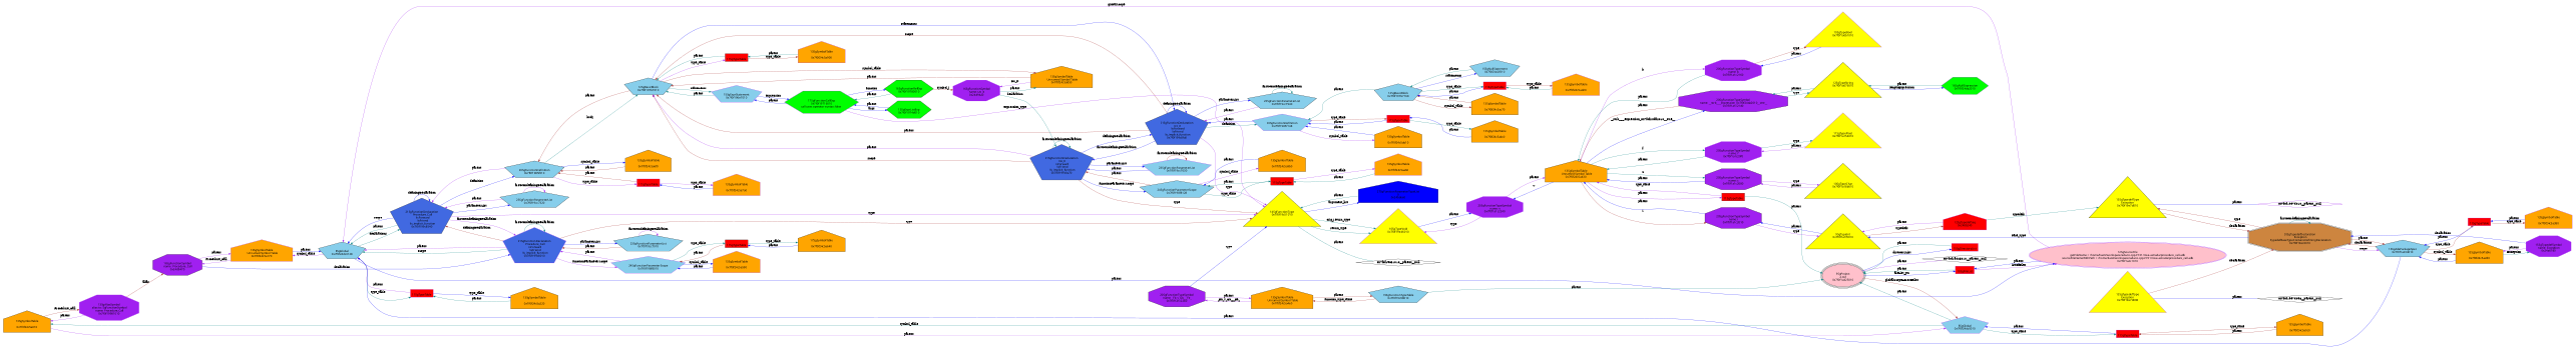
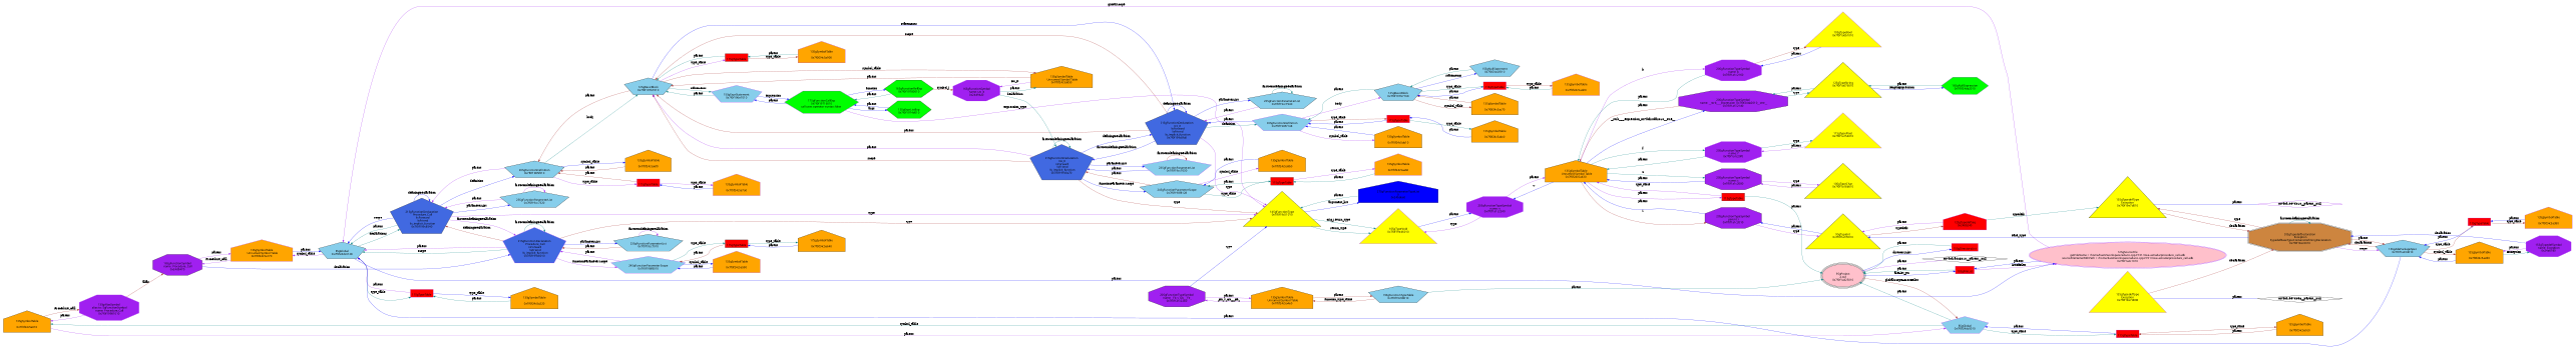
  digraph {
    rankdir=LR
    node [color=black fillcolor=orange fontcolor=black fontname="7x13bold" peripheries=1 regular=0 shape=polygon sides=5 style=filled]
    edge [color=blue dir=forward]
    n1 [label="\n13SgSymbolTable\n  \n  0x7f0f24c5a010  " shape=house]
    n2 [color=purple fillcolor=purple label="\n13SgAliasSymbol\n alias to: SgFunctionSymbol\n name: Procedure_Call\n  0x7f0f19981010  " sides=8]
    n3 [color=purple fillcolor=skyblue label="\n8SgGlobal\n  0x7f0f24cb0010  "]
    n4 [fillcolor=purple label="\n16SgFunctionSymbol\n name: Procedure_Call\n  0x24d9470  " sides=8]
    n5 [color=purple fillcolor=red label="\n11SgTypeTable" sides=4]
    n6 [fillcolor=pink label="\n9SgProject\n  a.out  \n  0x7f0f1a425010  " peripheries=3 shape=ellipse]
    n7 [color=purple label="\n13SgSymbolTable\n  Unnamed Symbol Table\n  0x7f0f24c5a170  " shape=house]
    n8 [color=purple fillcolor=royalblue label="\n21SgFunctionDeclaration\n  Procedure_Call\n  isForward\n  !isFriend\n  !is_implicit_function\n  0x7f0f199c8010  "]
    n9 [label="\n13SgSymbolTable\n  \n  0x7f0f24c5a0c0  " shape=house]
    n10 [color=purple fillcolor=red label="\n10SgFileList" sides=4]
    n11 [color=purple fillcolor=red label="\n15SgDirectoryList" sides=4]
    "0x7f0f1a425010__parent__null" [shape=diamond fillcolor="" fontcolor="" fontname="" peripheries="" regular="" sides="" style=""]
    n13 [fillcolor=skyblue label="\n8SgGlobal\n  0x7f0f24cb0128  "]
    n14 [color=purple fillcolor=red label="\n11SgTypeTable" sides=4]
    n15 [color=purple fillcolor=pink label="\n12SgSourceFile\n  getFileName = /home/liao6/workspace/ada-to-cpp-FY21/rose-ast/ada/procedure_call.adb  \n  sourceFileNameWithPath = /home/liao6/workspace/ada-to-cpp-FY21/rose-ast/ada/procedure_call.adb  \n  0x7f0f1a2c1010  " peripheries=2 shape=ellipse]
    n16 [fillcolor=royalblue label="\n21SgFunctionDeclaration\n  Procedure_Call\n  !isForward\n  !isFriend\n  !is_implicit_function\n  0x7f0f199c8540  "]
    n17 [fillcolor=yellow label="\n14SgFunctionType\n  0x7f0f19c51010  \n   \n   " sides=3]
    n18 [color=purple fillcolor=skyblue label="\n24SgFunctionParameterScope\n  0x7f0f198f8010  "]
    n19 [fillcolor=skyblue label="\n23SgFunctionParameterList\n  0x7f0f19cc7010  "]
    n20 [label="\n13SgSymbolTable\n  \n  0x7f0f24c5a220  " shape=house]
    n21 [fillcolor=skyblue label="\n20SgFunctionDefinition\n  0x7f0f1985f010  "]
    n22 [fillcolor=skyblue label="\n23SgFunctionParameterList\n  0x7f0f19cc7320  "]
    n23 [label="\n13SgSymbolTable\n  \n  0x7f0f24c5a2d0  " shape=house]
    n24 [color=purple fillcolor=purple label="\n15SgTypedefSymbol\n name: Exception\n  0x24a67d0  " sides=8]
    n25 [fillcolor=skyblue label="\n16SgAdaPackageSpec\n  0x7f0f1a234010  "]
    n26 [fillcolor=peru label="\n20SgTypedefDeclaration\n  Exception\n  !typedefBaseTypeContainsDefiningDeclaration\n  0x7f0f19ec0010  " peripheries=2 sides=8]
    n27 [color=purple fillcolor=red label="\n11SgTypeTable" sides=4]
    n28 [fillcolor=yellow label="\n9SgTypeInt\n  0x7f0f1a1f9010  \n   \n   " sides=3]
    n29 [fillcolor=yellow label="\n13SgTypedefType\nException\n  0x7f0f19e7d010  \n   \n   " sides=3]
    n30 [color=purple label="\n13SgSymbolTable\n  \n  0x7f0f24c5a380  " shape=house]
    n31 [label="\n13SgSymbolTable\n  Unnamed Symbol Table\n  0x7f0f24c5a430  " shape=house]
    n32 [color=purple fillcolor=purple label="\n20SgFunctionTypeSymbol\n name: v\n  0x7f0f1a1c2240  " sides=8]
    n33 [fillcolor=purple label="\n20SgFunctionTypeSymbol\n name: __strb____expression_0x7f0f24da2010__stre__\n  0x7f0f1a1c21d0  " sides=8]
    n34 [color=purple fillcolor=purple label="\n20SgFunctionTypeSymbol\n name: b\n  0x7f0f1a1c2160  " sides=8]
    n35 [color=purple fillcolor=purple label="\n20SgFunctionTypeSymbol\n name: f\n  0x7f0f1a1c20f0  " sides=8]
    n36 [fillcolor=purple label="\n20SgFunctionTypeSymbol\n name: c\n  0x7f0f1a1c2080  " sides=8]
-   n37 [fillcolor=purple label="\n20SgFunctionTypeSymbol\n name: i\n  0x7f0f1a1c2010  " sides=8]
+   n37 [fillcolor=purple label="\n20SgFunctionTypeSymbol\n parent: i\n  0x7f0f1a1c2010  " sides=8]
    n38 [fillcolor=red label="\n11SgTypeTable" sides=4]
    n39 [color=purple fillcolor=yellow label="\n10SgTypeVoid\n  0x7f0f19e46010  \n   \n   " sides=3]
    n40 [fillcolor=yellow label="\n12SgTypeString\n  0x7f0f1a076010  \n   \n   " sides=3]
    n41 [color=purple fillcolor=yellow label="\n10SgTypeBool\n  0x7f0f1a0b1010  \n   \n   " sides=3]
    n42 [color=purple fillcolor=yellow label="\n11SgTypeFloat\n  0x7f0f1a154010  \n   \n   " sides=3]
    n43 [fillcolor=yellow label="\n10SgTypeChar\n  0x7f0f1a18b010  \n   \n   " sides=3]
    n44 [color=purple fillcolor=green label="\n16SgNullExpression\n  0x7f0f24da2010  " sides=6]
    n45 [color=purple fillcolor=red label="\n12SgTypedefSeq\n  0x248b240  " shape=house]
    n46 [label="\n13SgSymbolTable\n  Unnamed Symbol Table\n  0x7f0f24c5a4e0  " shape=house]
    n47 [fillcolor=purple label="\n20SgFunctionTypeSymbol\n name: _Fb_v_Gb___Fe_\n  0x7f0f1a1c22b0  " sides=8]
    n48 [fillcolor=skyblue label="\n19SgFunctionTypeTable\n  0x7f0f19c98010  "]
    n49 [fillcolor=blue label="\n27SgFunctionParameterTypeList\n  0  \n  0x24bdee0  " shape=house]
-   "0x7f0f19c51010__parent__null" [shape=diamond fillcolor="" fontcolor="" fontname="" peripheries="" regular="" sides="" style=""]
    n51 [color=purple label="\n13SgSymbolTable\n  \n  0x7f0f24c5a590  " shape=house]
    n52 [fillcolor=red label="\n11SgTypeTable" sides=4]
    n53 [label="\n17SgSymbolTable\n  \n  0x7f0f24c5a640  " shape=house]
    n54 [label="\n13SgSymbolTable\n  \n  0x7f0f24c5a6f0  " shape=house]
    n55 [color=purple fillcolor=red label="\n11SgTypeTable" sides=4]
    n56 [fillcolor=skyblue label="\n12SgBasicBlock\n  0x7f0f197b7010  "]
    n57 [color=purple label="\n13SgSymbolTable\n  \n  0x7f0f24c5a7a0  " shape=house]
    n58 [label="\n13SgSymbolTable\n  Unnamed Symbol Table\n  0x7f0f24c5a850  " shape=house]
    n59 [fillcolor=red label="\n11SgTypeTable" sides=4]
    n60 [fillcolor=royalblue label="\n21SgFunctionDeclaration\n  Do_It\n  !isForward\n  !isFriend\n  !is_implicit_function\n  0x7f0f199c8fa0  "]
    n61 [color=purple fillcolor=skyblue label="\n15SgExprStatement\n  0x7f0f196e7010  "]
    n62 [color=purple fillcolor=purple label="\n16SgFunctionSymbol\n name: Do_It\n  0x24d94a0  " sides=8]
    n63 [fillcolor=royalblue label="\n21SgFunctionDeclaration\n  Do_It\n  isForward\n  !isFriend\n  !is_implicit_function\n  0x7f0f199c8a70  "]
    n64 [fillcolor=skyblue label="\n24SgFunctionParameterScope\n  0x7f0f198f8128  "]
    n65 [color=purple fillcolor=skyblue label="\n23SgFunctionParameterList\n  0x7f0f19cc7630  "]
    n66 [color=purple label="\n13SgSymbolTable\n  \n  0x7f0f24c5a900  " shape=house]
    n67 [color=purple fillcolor=skyblue label="\n20SgFunctionDefinition\n  0x7f0f1985f148  "]
    n68 [fillcolor=skyblue label="\n23SgFunctionParameterList\n  0x7f0f19cc7940  "]
    n69 [color=purple fillcolor=green label="\n17SgFunctionCallExp\n  0x7f0f19716010  \n call uses operator syntax: false  " sides=6]
    n70 [label="\n13SgSymbolTable\n  \n  0x7f0f24c5a9b0  " shape=house]
    n71 [fillcolor=red label="\n11SgTypeTable" sides=4]
    n72 [color=purple label="\n13SgSymbolTable\n  \n  0x7f0f24c5aa60  " shape=house]
    n73 [label="\n13SgSymbolTable\n  \n  0x7f0f24c5ab10  " shape=house]
    n74 [color=purple fillcolor=red label="\n11SgTypeTable" sides=4]
    n75 [fillcolor=skyblue label="\n12SgBasicBlock\n  0x7f0f197b7168  "]
    n76 [label="\n13SgSymbolTable\n  \n  0x7f0f24c5abc0  " shape=house]
    n77 [label="\n13SgSymbolTable\n  \n  0x7f0f24c5ac70  " shape=house]
    n78 [color=purple fillcolor=red label="\n11SgTypeTable" sides=4]
    n79 [fillcolor=skyblue label="\n15SgNullStatement\n  0x7f0f24c2f010  "]
    n80 [color=purple label="\n13SgSymbolTable\n  \n  0x7f0f24c5ad20  " shape=house]
    "0x7f0f19e7d010__parent__null" [color=purple shape=diamond fillcolor="" fontcolor="" fontname="" peripheries="" regular="" sides="" style=""]
    n82 [color=purple fillcolor=yellow label="\n13SgTypedefType\nException\n  0x7f0f19e7d098  \n   \n   " sides=3]
    "0x7f0f19e7d098__parent__null" [shape=diamond fillcolor="" fontcolor="" fontname="" peripheries="" regular="" sides="" style=""]
    n84 [fillcolor=green label="\n16SgFunctionRefExp\n  0x7f0f19780010  " sides=6]
    n85 [fillcolor=green label="\n13SgExprListExp\n  0x7f0f1974d010  " sides=6]
    n1 -> n2 [color=brown label=Procedure_Call]
    n1 -> n3 [color=purple label=parent]
    n2 -> n1 [color=purple label=parent]
    n2 -> n4 [color=brown label=alias]
    n3 -> n1 [color=teal label=symbol_table]
    n3 -> n5 [color=teal label=type_table]
    n3 -> n6 [color=teal label=parent]
    n4 -> n7 [color=purple label=parent]
    n4 -> n8 [label=declaration]
    n5 -> n3 [label=parent]
    n5 -> n9 [color=brown label=type_table]
    n6 -> n3 [color=brown label=globalScopeAcrossFiles]
    n6 -> n10 [label=fileList_ptr]
    n6 -> n11 [label=directoryList]
    n6 -> "0x7f0f1a425010__parent__null" [color=purple dir=none label=parent]
    n7 -> n4 [color=purple label=Procedure_Call]
    n7 -> n13 [label=parent]
    n8 -> n8 [color=teal label=firstNondefiningDeclaration]
    n8 -> n13 [color=teal label=scope]
    n8 -> n13 [color=purple label=parent]
    n8 -> n16 [color=brown label=definingDeclaration]
    n8 -> n17 [color=brown label=type]
    n8 -> n18 [color=purple label=functionParameterScope]
    n8 -> n19 [label=parameterList]
    n9 -> n5 [color=brown label=parent]
    n10 -> n6 [color=teal label=parent]
    n10 -> n15 [color=purple label=listOfFiles]
    n11 -> n6 [color=teal label=parent]
    n13 -> n7 [color=purple label=symbol_table]
    n13 -> n14 [color=teal label=type_table]
    n13 -> n15 [label=parent]
    n13 -> n16 [color=teal label=declarations]
    n14 -> n13 [color=purple label=parent]
    n14 -> n20 [label=type_table]
    n15 -> n10 [label=parent]
    n15 -> n13 [color=purple label=globalScope]
    n16 -> n8 [color=purple label=firstNondefiningDeclaration]
    n16 -> n13 [label=scope]
    n16 -> n13 [color=teal label=parent]
    n16 -> n16 [label=definingDeclaration]
    n16 -> n17 [color=purple label=type]
    n16 -> n21 [label=definition]
    n16 -> n22 [label=parameterList]
    n17 -> n39 [color=teal label=return_type]
    n17 -> n39 [color=teal label=orig_return_type]
    n17 -> n49 [label=argument_list]
-   n17 -> "0x7f0f19c51010__parent__null" [color=teal dir=none label=parent]
    n18 -> n8 [color=purple label=parent]
    n18 -> n51 [label=symbol_table]
    n18 -> n52 [color=teal label=type_table]
    n19 -> n8 [color=brown label=parent]
    n19 -> n19 [color=purple label=firstNondefiningDeclaration]
    n20 -> n14 [color=teal label=parent]
    n21 -> n16 [color=purple label=parent]
    n21 -> n54 [label=symbol_table]
    n21 -> n55 [color=purple label=type_table]
    n21 -> n56 [color=teal label=body]
    n22 -> n16 [color=purple label=parent]
    n22 -> n22 [color=purple label=firstNondefiningDeclaration]
    n23 -> n24 [color=teal label=Exception]
    n23 -> n25 [label=parent]
    n24 -> n23 [color=purple label=parent]
    n24 -> n26 [label=declaration]
    n25 -> n13 [label=parent]
    n25 -> n23 [color=brown label=symbol_table]
    n25 -> n26 [color=brown label=declarations]
    n25 -> n27 [color=brown label=type_table]
    n26 -> n25 [color=purple label=scope]
    n26 -> n25 [color=brown label=parent]
    n26 -> n26 [color=teal label=firstNondefiningDeclaration]
    n26 -> n28 [label=base_type]
    n26 -> n29 [color=brown label=type]
    n27 -> n25 [label=parent]
    n27 -> n30 [color=brown label=type_table]
    n28 -> n37 [label=parent]
    n28 -> n45 [color=brown label=typedefs]
    n29 -> n26 [color=brown label=declaration]
    n29 -> "0x7f0f19e7d010__parent__null" [dir=none label=parent]
    n30 -> n27 [label=parent]
    n31 -> n32 [label=v]
    n31 -> n33 [label=__strb____expression_0x7f0f24da2010__stre__]
    n31 -> n34 [color=purple label=b]
    n31 -> n35 [color=teal label=f]
    n31 -> n36 [color=teal label=c]
    n31 -> n37 [color=brown label=i]
    n31 -> n38 [color=purple label=parent]
    n32 -> n31 [color=purple label=parent]
    n32 -> n39 [color=purple label=type]
    n33 -> n31 [color=brown label=parent]
    n33 -> n40 [color=teal label=type]
    n34 -> n31 [color=teal label=parent]
    n34 -> n41 [color=brown label=type]
    n35 -> n31 [color=teal label=parent]
    n35 -> n42 [color=teal label=type]
    n36 -> n31 [label=parent]
    n36 -> n43 [color=purple label=type]
    n37 -> n28 [color=purple label=type]
    n37 -> n31 [label=parent]
    n38 -> n6 [color=teal label=parent]
    n38 -> n31 [color=purple label=type_table]
    n39 -> n32 [label=parent]
    n40 -> n33 [color=teal label=parent]
    n40 -> n44 [label=lengthExpression]
    n41 -> n34 [label=parent]
    n42 -> n35 [color=purple label=parent]
    n43 -> n36 [color=purple label=parent]
    n44 -> n40 [color=teal label=parent]
    n45 -> n28 [color=purple label=parent]
    n45 -> n29 [color=teal label=typedefs]
    n46 -> n47 [color=purple label=_Fb_v_Gb___Fe_]
    n46 -> n48 [color=brown label=parent]
    n47 -> n17 [label=type]
    n47 -> n46 [color=purple label=parent]
    n48 -> n6 [color=teal label=parent]
    n48 -> n46 [color=brown label=function_type_table]
    n49 -> n17 [color=teal label=parent]
    n51 -> n18 [label=parent]
    n52 -> n18 [color=brown label=parent]
    n52 -> n53 [color=teal label=type_table]
    n53 -> n52 [label=parent]
    n54 -> n21 [color=brown label=parent]
    n55 -> n21 [color=brown label=parent]
    n55 -> n57 [color=purple label=type_table]
    n56 -> n21 [color=brown label=parent]
    n56 -> n58 [color=brown label=symbol_table]
    n56 -> n59 [color=purple label=type_table]
    n56 -> n60 [label=statements]
    n56 -> n61 [color=teal label=statements]
    n57 -> n55 [label=parent]
    n58 -> n56 [color=brown label=parent]
    n58 -> n62 [color=purple label=Do_It]
    n59 -> n56 [color=teal label=parent]
    n59 -> n66 [color=brown label=type_table]
    n60 -> n17 [color=purple label=type]
    n60 -> n56 [color=brown label=scope]
    n60 -> n56 [color=brown label=parent]
    n60 -> n60 [label=definingDeclaration]
    n60 -> n63 [label=firstNondefiningDeclaration]
    n60 -> n67 [color=teal label=definition]
    n60 -> n68 [label=parameterList]
    n61 -> n56 [color=teal label=parent]
    n61 -> n69 [label=expression]
    n62 -> n58 [color=teal label=parent]
    n62 -> n63 [color=teal label=declaration]
    n63 -> n17 [color=brown label=type]
    n63 -> n56 [color=brown label=scope]
    n63 -> n56 [color=purple label=parent]
    n63 -> n60 [label=definingDeclaration]
    n63 -> n63 [color=teal label=firstNondefiningDeclaration]
    n63 -> n64 [label=functionParameterScope]
    n63 -> n65 [label=parameterList]
    n64 -> n63 [color=brown label=parent]
    n64 -> n70 [color=purple label=symbol_table]
    n64 -> n71 [color=teal label=type_table]
    n65 -> n63 [label=parent]
    n65 -> n65 [color=brown label=firstNondefiningDeclaration]
    n66 -> n59 [color=teal label=parent]
    n67 -> n60 [label=parent]
    n67 -> n73 [color=purple label=symbol_table]
    n67 -> n74 [color=brown label=type_table]
+   n67 -> n75 [color=purple label=body]
    n68 -> n60 [color=purple label=parent]
    n68 -> n68 [color=teal label=firstNondefiningDeclaration]
    n69 -> n17 [color=purple label=expression_type]
    n69 -> n61 [label=parent]
    n69 -> n84 [label=function]
    n69 -> n85 [label=args]
    n70 -> n64 [label=parent]
    n71 -> n64 [color=teal label=parent]
    n71 -> n72 [color=purple label=type_table]
    n72 -> n71 [color=teal label=parent]
    n73 -> n67 [label=parent]
    n74 -> n67 [label=parent]
    n74 -> n76 [color=teal label=type_table]
    n75 -> n67 [color=teal label=parent]
    n75 -> n77 [color=brown label=symbol_table]
    n75 -> n78 [color=teal label=type_table]
    n75 -> n79 [label=statements]
    n76 -> n74 [label=parent]
    n77 -> n75 [color=brown label=parent]
    n78 -> n75 [label=parent]
    n78 -> n80 [color=brown label=type_table]
    n79 -> n75 [color=teal label=parent]
    n80 -> n78 [color=teal label=parent]
    n82 -> n26 [color=brown label=declaration]
    n82 -> "0x7f0f19e7d098__parent__null" [dir=none label=parent]
    n84 -> n62 [color=brown label=symbol_i]
    n84 -> n69 [color=teal label=parent]
    n85 -> n69 [label=parent]
  }
